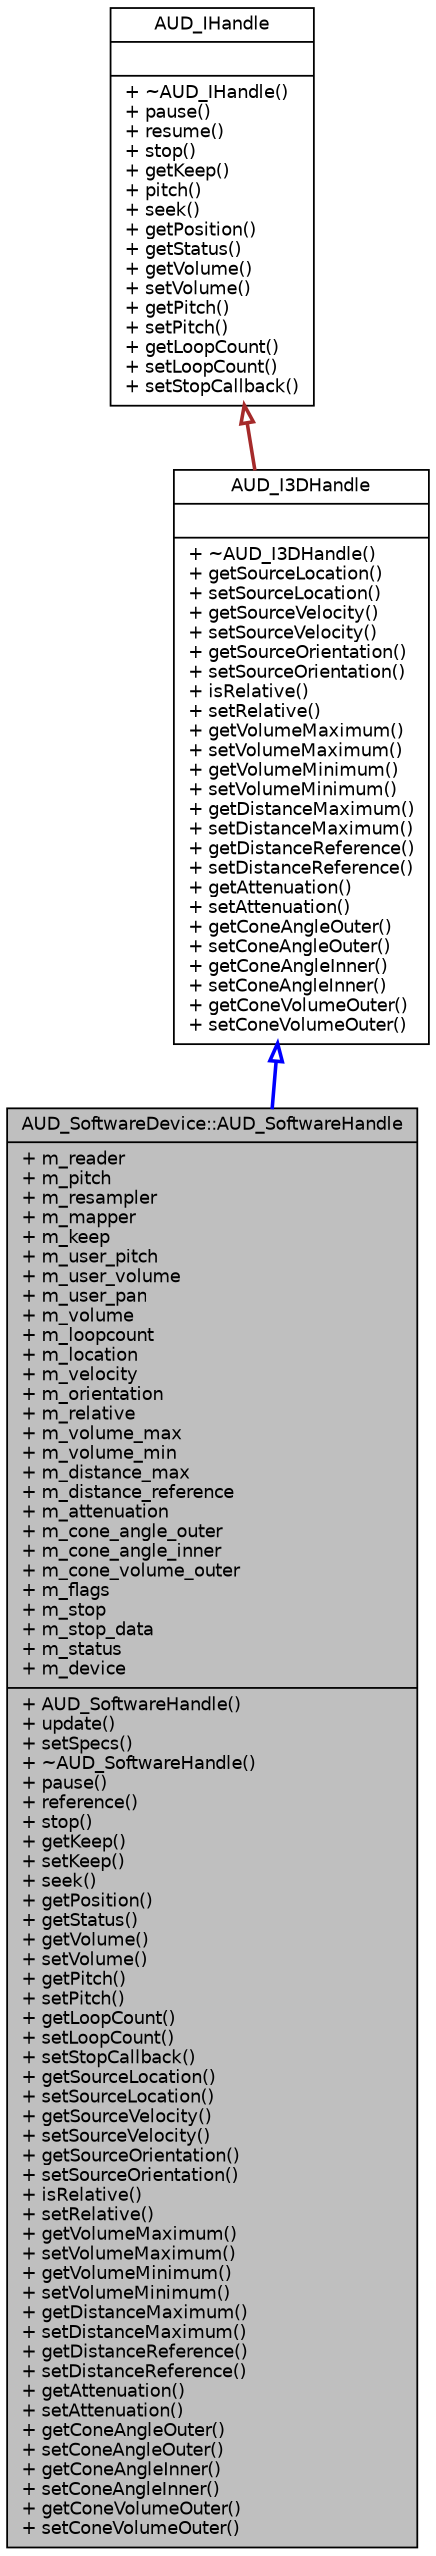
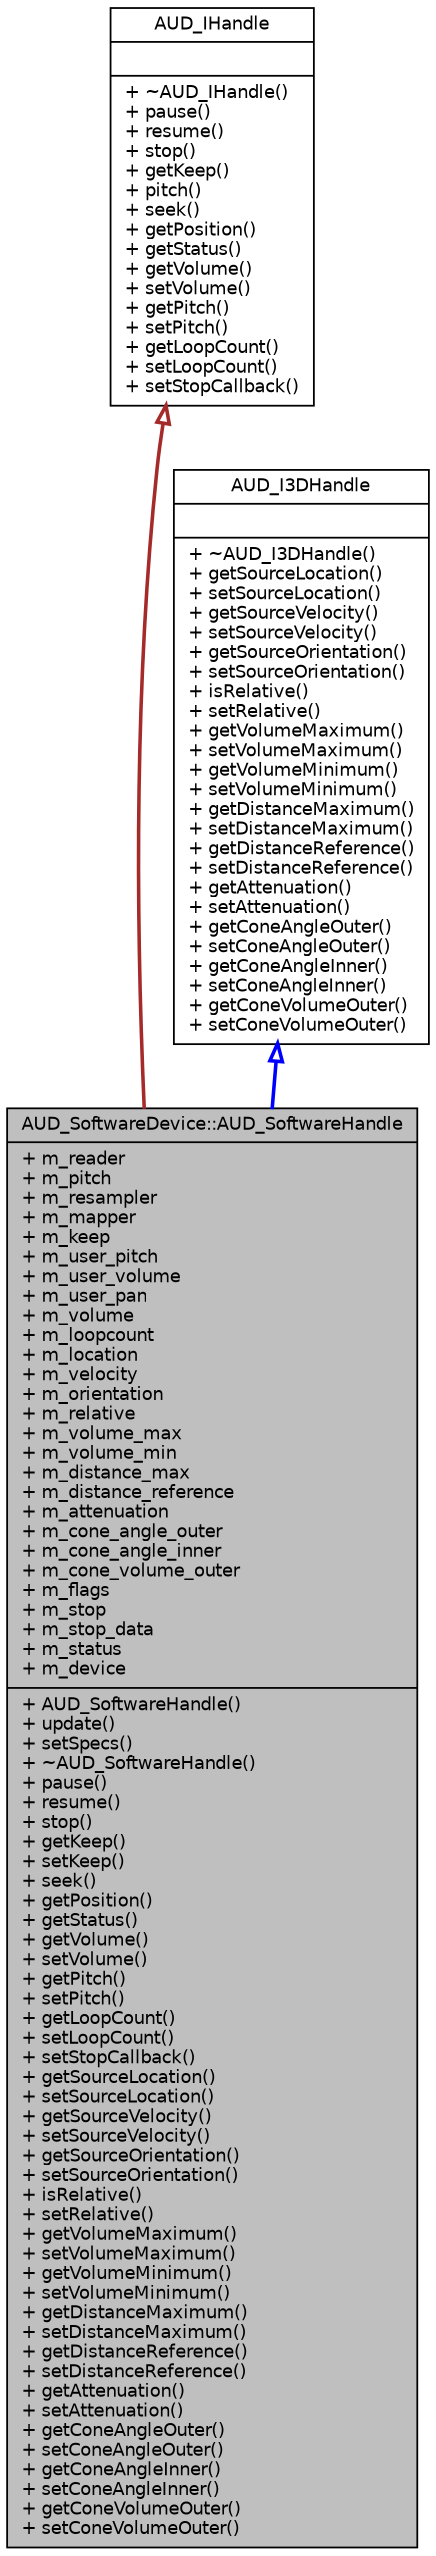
  digraph {
    node [color=black fillcolor=white fontname=Helvetica fontsize=10 shape=record style=filled]
    edge [arrowtail=empty dir=back fontname=Helvetica fontsize=10 labelfontname=Helvetica labelfontsize=10 style=bold]
-   n1 [fillcolor=grey75 fontcolor=black height=0.2 label="{AUD_SoftwareDevice::AUD_SoftwareHandle\n|+ m_reader\l+ m_pitch\l+ m_resampler\l+ m_mapper\l+ m_keep\l+ m_user_pitch\l+ m_user_volume\l+ m_user_pan\l+ m_volume\l+ m_loopcount\l+ m_location\l+ m_velocity\l+ m_orientation\l+ m_relative\l+ m_volume_max\l+ m_volume_min\l+ m_distance_max\l+ m_distance_reference\l+ m_attenuation\l+ m_cone_angle_outer\l+ m_cone_angle_inner\l+ m_cone_volume_outer\l+ m_flags\l+ m_stop\l+ m_stop_data\l+ m_status\l+ m_device\l|+ AUD_SoftwareHandle()\l+ update()\l+ setSpecs()\l+ ~AUD_SoftwareHandle()\l+ pause()\l+ reference()\l+ stop()\l+ getKeep()\l+ setKeep()\l+ seek()\l+ getPosition()\l+ getStatus()\l+ getVolume()\l+ setVolume()\l+ getPitch()\l+ setPitch()\l+ getLoopCount()\l+ setLoopCount()\l+ setStopCallback()\l+ getSourceLocation()\l+ setSourceLocation()\l+ getSourceVelocity()\l+ setSourceVelocity()\l+ getSourceOrientation()\l+ setSourceOrientation()\l+ isRelative()\l+ setRelative()\l+ getVolumeMaximum()\l+ setVolumeMaximum()\l+ getVolumeMinimum()\l+ setVolumeMinimum()\l+ getDistanceMaximum()\l+ setDistanceMaximum()\l+ getDistanceReference()\l+ setDistanceReference()\l+ getAttenuation()\l+ setAttenuation()\l+ getConeAngleOuter()\l+ setConeAngleOuter()\l+ getConeAngleInner()\l+ setConeAngleInner()\l+ getConeVolumeOuter()\l+ setConeVolumeOuter()\l}" width=0.4]
+   n1 [fillcolor=grey75 fontcolor=black height=0.2 label="{AUD_SoftwareDevice::AUD_SoftwareHandle\n|+ m_reader\l+ m_pitch\l+ m_resampler\l+ m_mapper\l+ m_keep\l+ m_user_pitch\l+ m_user_volume\l+ m_user_pan\l+ m_volume\l+ m_loopcount\l+ m_location\l+ m_velocity\l+ m_orientation\l+ m_relative\l+ m_volume_max\l+ m_volume_min\l+ m_distance_max\l+ m_distance_reference\l+ m_attenuation\l+ m_cone_angle_outer\l+ m_cone_angle_inner\l+ m_cone_volume_outer\l+ m_flags\l+ m_stop\l+ m_stop_data\l+ m_status\l+ m_device\l|+ AUD_SoftwareHandle()\l+ update()\l+ setSpecs()\l+ ~AUD_SoftwareHandle()\l+ pause()\l+ resume()\l+ stop()\l+ getKeep()\l+ setKeep()\l+ seek()\l+ getPosition()\l+ getStatus()\l+ getVolume()\l+ setVolume()\l+ getPitch()\l+ setPitch()\l+ getLoopCount()\l+ setLoopCount()\l+ setStopCallback()\l+ getSourceLocation()\l+ setSourceLocation()\l+ getSourceVelocity()\l+ setSourceVelocity()\l+ getSourceOrientation()\l+ setSourceOrientation()\l+ isRelative()\l+ setRelative()\l+ getVolumeMaximum()\l+ setVolumeMaximum()\l+ getVolumeMinimum()\l+ setVolumeMinimum()\l+ getDistanceMaximum()\l+ setDistanceMaximum()\l+ getDistanceReference()\l+ setDistanceReference()\l+ getAttenuation()\l+ setAttenuation()\l+ getConeAngleOuter()\l+ setConeAngleOuter()\l+ getConeAngleInner()\l+ setConeAngleInner()\l+ getConeVolumeOuter()\l+ setConeVolumeOuter()\l}" width=0.4]
    n2 [height=0.2 label="{AUD_IHandle\n||+ ~AUD_IHandle()\l+ pause()\l+ resume()\l+ stop()\l+ getKeep()\l+ pitch()\l+ seek()\l+ getPosition()\l+ getStatus()\l+ getVolume()\l+ setVolume()\l+ getPitch()\l+ setPitch()\l+ getLoopCount()\l+ setLoopCount()\l+ setStopCallback()\l}" width=0.4]
    n3 [height=0.2 label="{AUD_I3DHandle\n||+ ~AUD_I3DHandle()\l+ getSourceLocation()\l+ setSourceLocation()\l+ getSourceVelocity()\l+ setSourceVelocity()\l+ getSourceOrientation()\l+ setSourceOrientation()\l+ isRelative()\l+ setRelative()\l+ getVolumeMaximum()\l+ setVolumeMaximum()\l+ getVolumeMinimum()\l+ setVolumeMinimum()\l+ getDistanceMaximum()\l+ setDistanceMaximum()\l+ getDistanceReference()\l+ setDistanceReference()\l+ getAttenuation()\l+ setAttenuation()\l+ getConeAngleOuter()\l+ setConeAngleOuter()\l+ getConeAngleInner()\l+ setConeAngleInner()\l+ getConeVolumeOuter()\l+ setConeVolumeOuter()\l}" width=0.4]
-   n2 -> n3 [color=brown]
+   n2 -> n1 [color=brown]
    n3 -> n1 [color=blue]
  }
